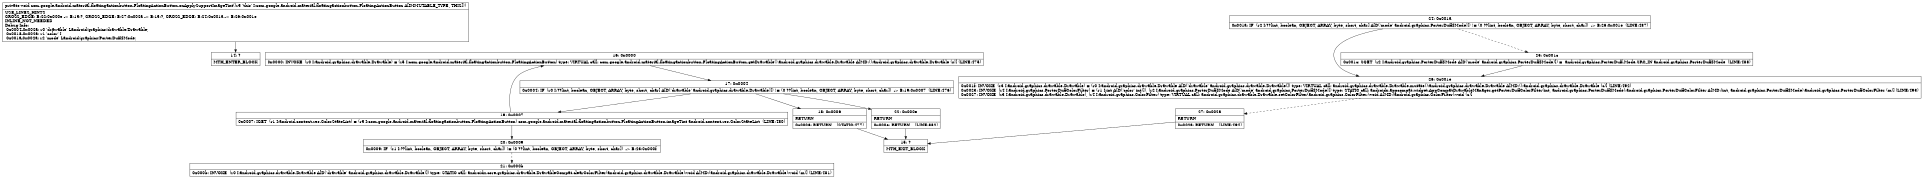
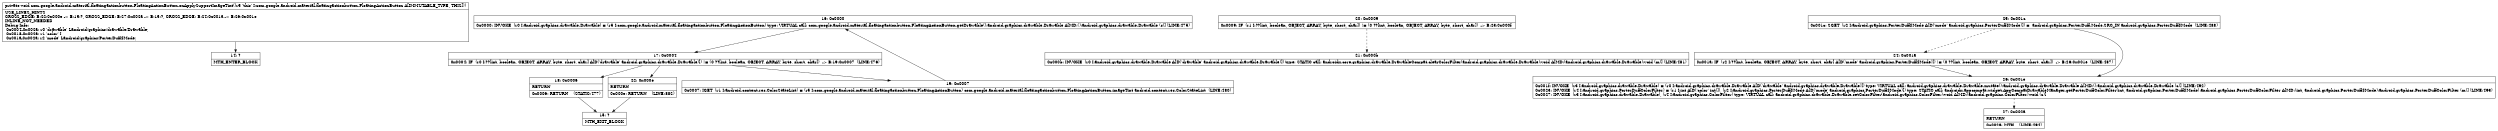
  digraph {
    node [shape=record]
    n1 [label="{14\:\ ?|MTH_ENTER_BLOCK\l}"]
    n2 [label="{16\:\ 0x0000|0x0000: INVOKE  (r0 I:android.graphics.drawable.Drawable) = (r5 I:com.google.android.material.floatingactionbutton.FloatingActionButton) type: VIRTUAL call: com.google.android.material.floatingactionbutton.FloatingActionButton.getDrawable():android.graphics.drawable.Drawable A[MD:():android.graphics.drawable.Drawable (s)] (LINE:475)\l}"]
    n3 [label="{17\:\ 0x0004|0x0004: IF  (r0 I:??[int, boolean, OBJECT, ARRAY, byte, short, char] A[D('drawable' android.graphics.drawable.Drawable)]) != (0 ??[int, boolean, OBJECT, ARRAY, byte, short, char])  \-\> B:19:0x0007  (LINE:476)\l}"]
    n4 [label="{18\:\ 0x0006|RETURN\l|0x0006: RETURN    (STATIC:477)\l}"]
    n5 [label="{19\:\ 0x0007|0x0007: IGET  (r1 I:android.content.res.ColorStateList) = (r5 I:com.google.android.material.floatingactionbutton.FloatingActionButton) com.google.android.material.floatingactionbutton.FloatingActionButton.imageTint android.content.res.ColorStateList  (LINE:480)\l}"]
    n6 [label="{22\:\ 0x000e|RETURN\l|0x000e: RETURN    (LINE:882)\l}"]
    n7 [label="{15\:\ ?|MTH_EXIT_BLOCK\l}"]
    n8 [label="{20\:\ 0x0009|0x0009: IF  (r1 I:??[int, boolean, OBJECT, ARRAY, byte, short, char]) != (0 ??[int, boolean, OBJECT, ARRAY, byte, short, char])  \-\> B:23:0x000f \l}"]
    n9 [label="{21\:\ 0x000b|0x000b: INVOKE  (r0 I:android.graphics.drawable.Drawable A[D('drawable' android.graphics.drawable.Drawable)]) type: STATIC call: androidx.core.graphics.drawable.DrawableCompat.clearColorFilter(android.graphics.drawable.Drawable):void A[MD:(android.graphics.drawable.Drawable):void (m)] (LINE:481)\l}"]
    n10 [label="{24\:\ 0x001a|0x001a: IF  (r2 I:??[int, boolean, OBJECT, ARRAY, byte, short, char] A[D('mode' android.graphics.PorterDuff$Mode)]) != (0 ??[int, boolean, OBJECT, ARRAY, byte, short, char])  \-\> B:26:0x001e  (LINE:487)\l}"]
    n11 [label="{25\:\ 0x001c|0x001c: SGET  (r2 I:android.graphics.PorterDuff$Mode A[D('mode' android.graphics.PorterDuff$Mode)]) =  android.graphics.PorterDuff.Mode.SRC_IN android.graphics.PorterDuff$Mode  (LINE:488)\l}"]
    n12 [label="{26\:\ 0x001e|0x001f: INVOKE  (r3 I:android.graphics.drawable.Drawable) = (r0 I:android.graphics.drawable.Drawable A[D('drawable' android.graphics.drawable.Drawable)]) type: VIRTUAL call: android.graphics.drawable.Drawable.mutate():android.graphics.drawable.Drawable A[MD:():android.graphics.drawable.Drawable (c)] (LINE:492)\l0x0023: INVOKE  (r4 I:android.graphics.PorterDuffColorFilter) = (r1 I:int A[D('color' int)]), (r2 I:android.graphics.PorterDuff$Mode A[D('mode' android.graphics.PorterDuff$Mode)]) type: STATIC call: androidx.appcompat.widget.AppCompatDrawableManager.getPorterDuffColorFilter(int, android.graphics.PorterDuff$Mode):android.graphics.PorterDuffColorFilter A[MD:(int, android.graphics.PorterDuff$Mode):android.graphics.PorterDuffColorFilter (m)] (LINE:493)\l0x0027: INVOKE  (r3 I:android.graphics.drawable.Drawable), (r4 I:android.graphics.ColorFilter) type: VIRTUAL call: android.graphics.drawable.Drawable.setColorFilter(android.graphics.ColorFilter):void A[MD:(android.graphics.ColorFilter):void (c)]\l}"]
-   n13 [label="{27\:\ 0x002a|RETURN\l|0x002a: RETURN    (LINE:494)\l}"]
+   n13 [label="{27\:\ 0x002a|RETURN\l|0x002a: MTH    (LINE:494)\l}"]
    n14 [label="{private void com.google.android.material.floatingactionbutton.FloatingActionButton.onApplySupportImageTint((r5 'this' I:com.google.android.material.floatingactionbutton.FloatingActionButton A[IMMUTABLE_TYPE, THIS]))  | USE_LINES_HINTS\lCROSS_EDGE: B:22:0x000e \-\> B:15:?, CROSS_EDGE: B:27:0x002a \-\> B:15:?, CROSS_EDGE: B:24:0x001a \-\> B:26:0x001e\lINLINE_NOT_NEEDED\lDebug Info:\l  0x0004\-0x002a: r0 'drawable' Landroid\/graphics\/drawable\/Drawable;\l  0x0018\-0x002a: r1 'color' I\l  0x001a\-0x002a: r2 'mode' Landroid\/graphics\/PorterDuff$Mode;\l}"]
    n2 -> n3
    n3 -> n4 [style=solid]
    n3 -> n5
    n3 -> n6
    n4 -> n7
    n5 -> n2
-   n5 -> n8
    n6 -> n7
    n8 -> n9 [style=dashed]
-   n10 -> n11 [style=dashed]
+   n11 -> n10 [style=dashed]
    n10 -> n12
    n11 -> n12
    n12 -> n13 [style=dashed]
-   n13 -> n7
    n14 -> n1
  }
